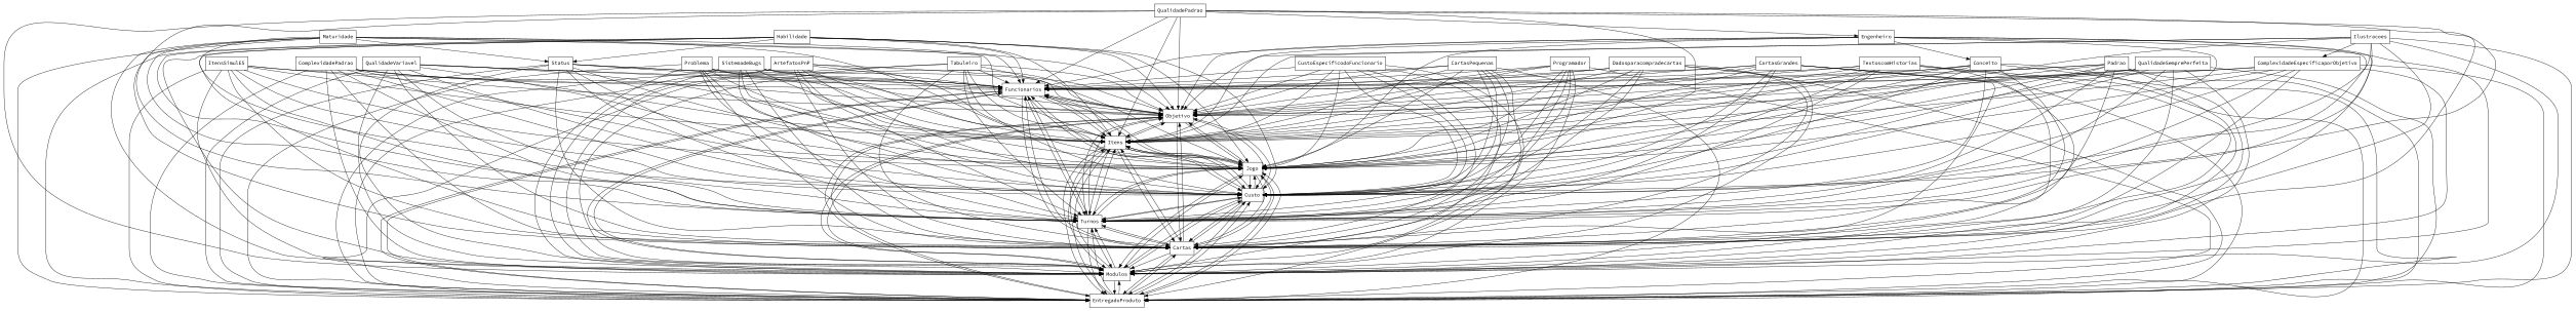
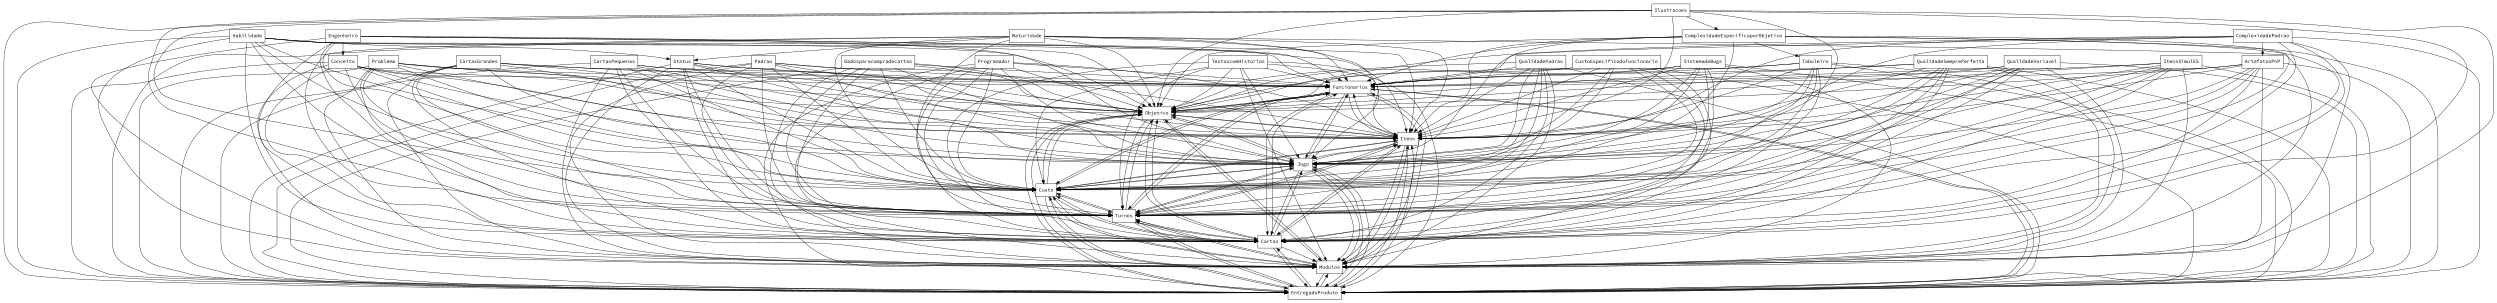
  digraph {
    fontname="Source Code Pro"
    rankdir=TB
    node [fontname="Source Code Pro" shape=box]
    edge [arrowhead=normal fontname="Source Code Pro"]
    n1 [label=Padrao]
    n2 [label=Funcionarios]
    n3 [label=Objetivo]
    n4 [label=EntregadoProduto]
    n5 [label=Modulos]
    n6 [label=Cartas]
    n7 [label=Turnos]
    n8 [label=Custo]
    n9 [label=Jogo]
    n10 [label=Itens]
    n11 [label=Tabuleiro]
    n12 [label=Problema]
    n13 [label=CartasPequenas]
    n14 [label=Habilidade]
    n15 [label=Status]
    n16 [label=CartasGrandes]
    n17 [label=Engenheiro]
    n18 [label=Conceito]
    n19 [label=ComplexidadeEspecificaporObjetivo]
    n20 [label=Dadosparacompradecartas]
    n21 [label=Programador]
    n22 [label=Ilustracoes]
    n23 [label=QualidadeSemprePerfeita]
    n24 [label=ItensSimulES]
    n25 [label=SistemadeBugs]
    n26 [label=TextoscomHistorias]
    n27 [label=ComplexidadePadrao]
    n28 [label=ArtefatosPnP]
    n29 [label=Maturidade]
    n30 [label=QualidadePadrao]
    n31 [label=CustoEspecificodoFuncionario]
    n32 [label=QualidadeVariavel]
    n1 -> n2
    n1 -> n3
    n1 -> n4
    n1 -> n5
    n1 -> n6
    n1 -> n7
    n1 -> n8
    n1 -> n9
    n1 -> n10
    n2 -> n3
    n2 -> n4
    n2 -> n5
    n2 -> n6
    n2 -> n7
    n2 -> n8
    n2 -> n9
    n2 -> n10
    n3 -> n2
    n3 -> n4
    n3 -> n5
    n3 -> n6
    n3 -> n7
    n3 -> n8
    n3 -> n9
    n3 -> n10
    n4 -> n2
    n4 -> n3
    n4 -> n5
    n4 -> n6
    n4 -> n7
    n4 -> n8
    n4 -> n9
    n4 -> n10
    n5 -> n2
    n5 -> n3
    n5 -> n4
    n5 -> n7
    n5 -> n8
    n5 -> n9
    n5 -> n10
    n6 -> n2
    n6 -> n3
    n6 -> n4
    n6 -> n5
    n6 -> n7
    n6 -> n8
    n6 -> n9
    n6 -> n10
    n7 -> n2
    n7 -> n3
    n7 -> n4
    n7 -> n5
    n7 -> n6
    n7 -> n8
    n7 -> n9
    n7 -> n10
    n8 -> n2
    n8 -> n3
    n8 -> n4
    n8 -> n5
    n8 -> n6
    n8 -> n7
    n8 -> n9
    n8 -> n10
    n9 -> n2
    n9 -> n3
    n9 -> n4
    n9 -> n5
    n9 -> n6
    n9 -> n7
    n9 -> n8
    n9 -> n10
    n10 -> n2
    n10 -> n3
    n10 -> n4
    n10 -> n5
    n10 -> n6
    n10 -> n7
    n10 -> n8
    n10 -> n9
    n11 -> n2
    n11 -> n3
    n11 -> n4
    n11 -> n5
    n11 -> n6
    n11 -> n7
    n11 -> n8
    n11 -> n9
    n11 -> n10
    n12 -> n2
    n12 -> n3
    n12 -> n4
    n12 -> n5
    n12 -> n6
    n12 -> n7
    n12 -> n8
    n12 -> n9
    n12 -> n10
    n13 -> n2
    n13 -> n3
    n13 -> n4
    n13 -> n5
    n13 -> n6
    n13 -> n7
    n13 -> n8
    n13 -> n9
    n13 -> n10
    n14 -> n2
    n14 -> n3
    n14 -> n4
    n14 -> n5
    n14 -> n6
    n14 -> n7
    n14 -> n8
    n14 -> n9
    n14 -> n10
    n14 -> n15
    n15 -> n2
    n15 -> n3
    n15 -> n4
    n15 -> n5
    n15 -> n6
    n15 -> n7
    n15 -> n8
    n15 -> n9
    n15 -> n10
    n16 -> n2
    n16 -> n3
    n16 -> n4
    n16 -> n5
    n16 -> n6
    n16 -> n7
    n16 -> n8
    n16 -> n9
    n16 -> n10
    n17 -> n2
    n17 -> n3
    n17 -> n5
    n17 -> n6
    n17 -> n7
    n17 -> n8
    n17 -> n9
    n17 -> n10
    n17 -> n18
    n18 -> n2
    n18 -> n3
    n18 -> n4
    n18 -> n5
    n18 -> n6
    n18 -> n7
    n18 -> n8
    n18 -> n9
    n18 -> n10
    n19 -> n2
    n19 -> n3
    n19 -> n4
-   n19 -> n5
+   n19 -> n11
    n19 -> n6
    n19 -> n7
    n19 -> n8
    n19 -> n9
    n19 -> n10
    n20 -> n2
    n20 -> n3
    n20 -> n4
    n20 -> n5
    n20 -> n6
    n20 -> n7
    n20 -> n8
    n20 -> n9
    n20 -> n10
    n21 -> n2
    n21 -> n3
    n21 -> n4
    n21 -> n5
    n21 -> n6
    n21 -> n7
    n21 -> n8
    n21 -> n9
    n21 -> n10
    n22 -> n3
    n22 -> n4
    n22 -> n5
    n22 -> n6
    n22 -> n7
    n22 -> n8
    n22 -> n9
    n22 -> n10
    n22 -> n19
    n23 -> n2
    n23 -> n3
    n23 -> n4
    n23 -> n5
    n23 -> n6
    n23 -> n7
    n23 -> n8
    n23 -> n9
    n23 -> n10
    n24 -> n2
    n24 -> n3
    n24 -> n4
    n24 -> n5
    n24 -> n6
    n24 -> n7
    n24 -> n8
    n24 -> n9
    n24 -> n10
    n25 -> n2
    n25 -> n3
    n25 -> n4
    n25 -> n5
    n25 -> n6
    n25 -> n7
    n25 -> n8
    n25 -> n9
    n25 -> n10
    n26 -> n2
    n26 -> n3
    n26 -> n4
    n26 -> n5
    n26 -> n6
    n26 -> n7
    n26 -> n8
    n26 -> n9
    n26 -> n10
    n27 -> n2
    n27 -> n3
    n27 -> n4
    n27 -> n5
    n27 -> n6
    n27 -> n7
-   n27 -> n8
+   n27 -> n28
    n27 -> n9
    n27 -> n10
    n28 -> n2
    n28 -> n3
    n28 -> n4
    n28 -> n5
    n28 -> n6
    n28 -> n7
    n28 -> n8
    n28 -> n9
    n28 -> n10
    n29 -> n2
    n29 -> n3
    n29 -> n4
    n29 -> n5
    n29 -> n6
    n29 -> n7
    n29 -> n8
    n29 -> n9
    n29 -> n10
    n29 -> n15
    n30 -> n2
    n30 -> n3
-   n30 -> n17
+   n30 -> n4
    n30 -> n5
    n30 -> n6
    n30 -> n7
    n30 -> n8
    n30 -> n9
    n30 -> n10
    n31 -> n2
    n31 -> n3
    n31 -> n4
    n31 -> n5
    n31 -> n6
    n31 -> n7
    n31 -> n8
    n31 -> n9
    n31 -> n10
    n32 -> n2
    n32 -> n3
    n32 -> n4
    n32 -> n5
    n32 -> n6
    n32 -> n7
    n32 -> n8
    n32 -> n9
    n32 -> n10
  }
